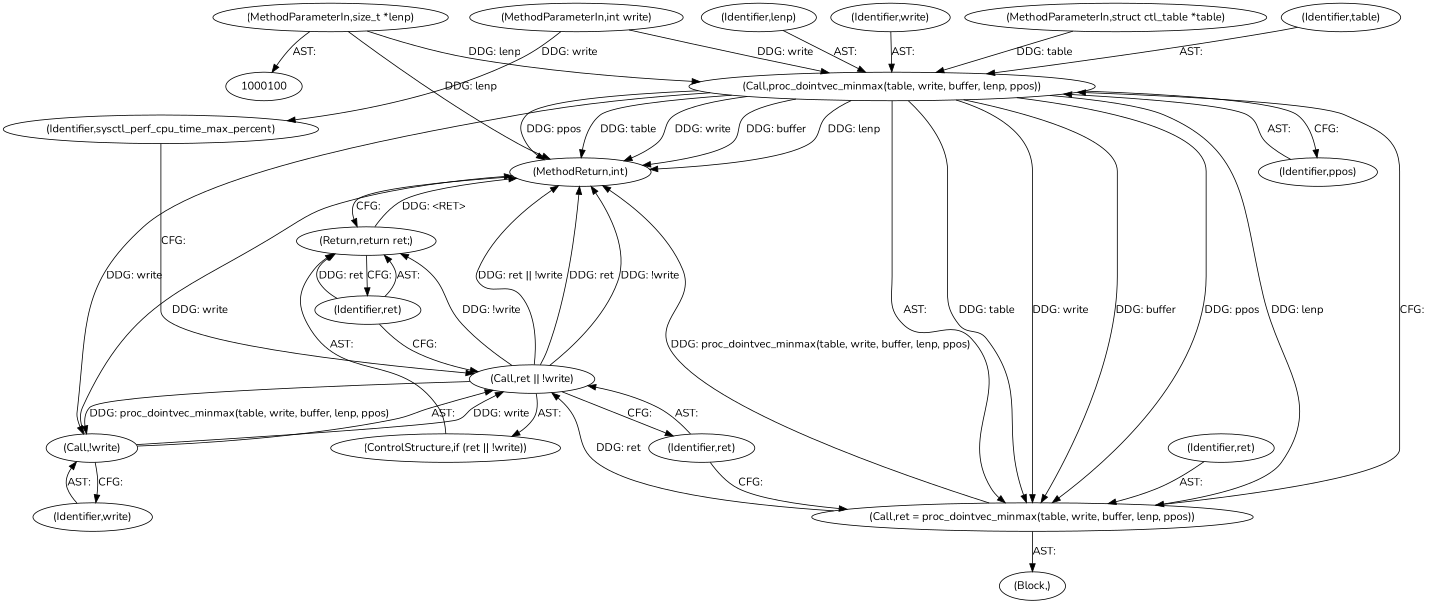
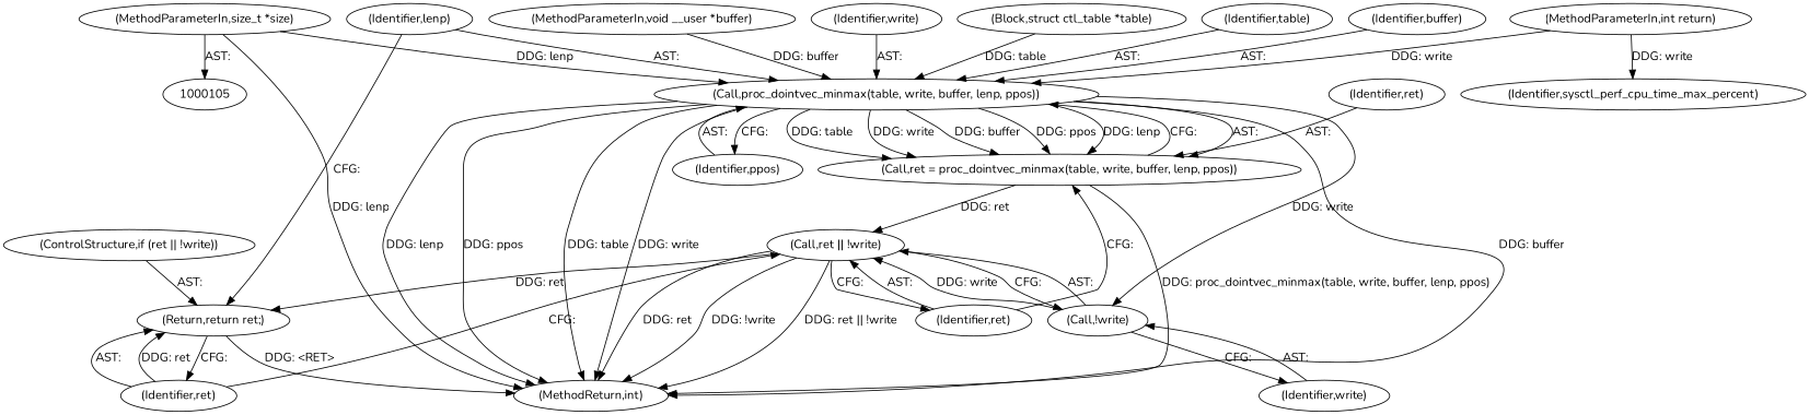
  digraph {
    fontname=Nunito
    node [fontname=Nunito]
    edge [fontname=Nunito]
-   n1 [label="(MethodParameterIn,size_t *lenp)"]
+   n1 [label="(MethodParameterIn,size_t *size)"]
    n2 [label="(Call,proc_dointvec_minmax(table, write, buffer, lenp, ppos))"]
    n3 [label="(MethodReturn,int)"]
-   1000100
+   1000100 [label=1000105]
    n5 [label="(Call,ret = proc_dointvec_minmax(table, write, buffer, lenp, ppos))"]
    n6 [label="(Call,!write)"]
    n7 [label="(Identifier,ppos)"]
    n8 [label="(Return,return ret;)"]
    n9 [label="(Call,ret || !write)"]
-   n10 [label="(Block,)"]
    n11 [label="(Identifier,write)"]
    n12 [label="(Identifier,ret)"]
    n13 [label="(ControlStructure,if (ret || !write))"]
    n14 [label="(Identifier,ret)"]
    n15 [label="(Identifier,table)"]
+   n16 [label="(Identifier,buffer)"]
    n17 [label="(Identifier,lenp)"]
-   n19 [label="(MethodParameterIn,int write)"]
+   n18 [label="(MethodParameterIn,void __user *buffer)"]
+   n19 [label="(MethodParameterIn,int return)"]
    n20 [label="(Identifier,sysctl_perf_cpu_time_max_percent)"]
    n21 [label="(Identifier,ret)"]
    n22 [label="(Identifier,write)"]
-   n23 [label="(MethodParameterIn,struct ctl_table *table)"]
+   n23 [label="(Block,struct ctl_table *table)"]
    n1 -> n2 [label="DDG: lenp"]
    n1 -> n3 [label="DDG: lenp"]
    n1 -> 1000100 [label="AST: "]
    n2 -> n3 [label="DDG: lenp"]
    n2 -> n3 [label="DDG: ppos"]
    n2 -> n3 [label="DDG: table"]
    n2 -> n3 [label="DDG: write"]
    n2 -> n3 [label="DDG: buffer"]
    n2 -> n5 [label="AST: "]
    n2 -> n5 [label="DDG: table"]
    n2 -> n5 [label="DDG: write"]
    n2 -> n5 [label="DDG: buffer"]
    n2 -> n5 [label="DDG: ppos"]
    n2 -> n5 [label="DDG: lenp"]
    n2 -> n6 [label="DDG: write"]
    n2 -> n7 [label="CFG: "]
-   n3 -> n8 [label="CFG: "]
+   n17 -> n8 [label="CFG: "]
    n5 -> n2 [label="CFG: "]
    n5 -> n3 [label="DDG: proc_dointvec_minmax(table, write, buffer, lenp, ppos)"]
    n5 -> n9 [label="DDG: ret"]
-   n5 -> n10 [label="AST: "]
-   n6 -> n3 [label="DDG: write"]
    n6 -> n9 [label="AST: "]
    n6 -> n9 [label="DDG: write"]
    n6 -> n11 [label="CFG: "]
    n7 -> n2 [label="AST: "]
    n8 -> n3 [label="DDG: <RET>"]
    n8 -> n14 [label="CFG: "]
    n9 -> n3 [label="DDG: ret || !write"]
    n9 -> n3 [label="DDG: ret"]
    n9 -> n3 [label="DDG: !write"]
-   n9 -> n6 [label="DDG: proc_dointvec_minmax(table, write, buffer, lenp, ppos)"]
-   n9 -> n8 [label="DDG: !write"]
+   n9 -> n6 [label="CFG: "]
+   n9 -> n8 [label="DDG: ret"]
    n9 -> n12 [label="CFG: "]
-   n9 -> n13 [label="AST: "]
    n11 -> n6 [label="AST: "]
    n12 -> n5 [label="CFG: "]
    n12 -> n9 [label="AST: "]
    n13 -> n8 [label="AST: "]
    n14 -> n8 [label="AST: "]
    n14 -> n8 [label="DDG: ret"]
    n14 -> n9 [label="CFG: "]
    n15 -> n2 [label="AST: "]
+   n16 -> n2 [label="AST: "]
    n17 -> n2 [label="AST: "]
+   n18 -> n2 [label="DDG: buffer"]
    n19 -> n2 [label="DDG: write"]
    n19 -> n20 [label="DDG: write"]
-   n20 -> n9 [label="CFG: "]
    n21 -> n5 [label="AST: "]
    n22 -> n2 [label="AST: "]
    n23 -> n2 [label="DDG: table"]
  }
